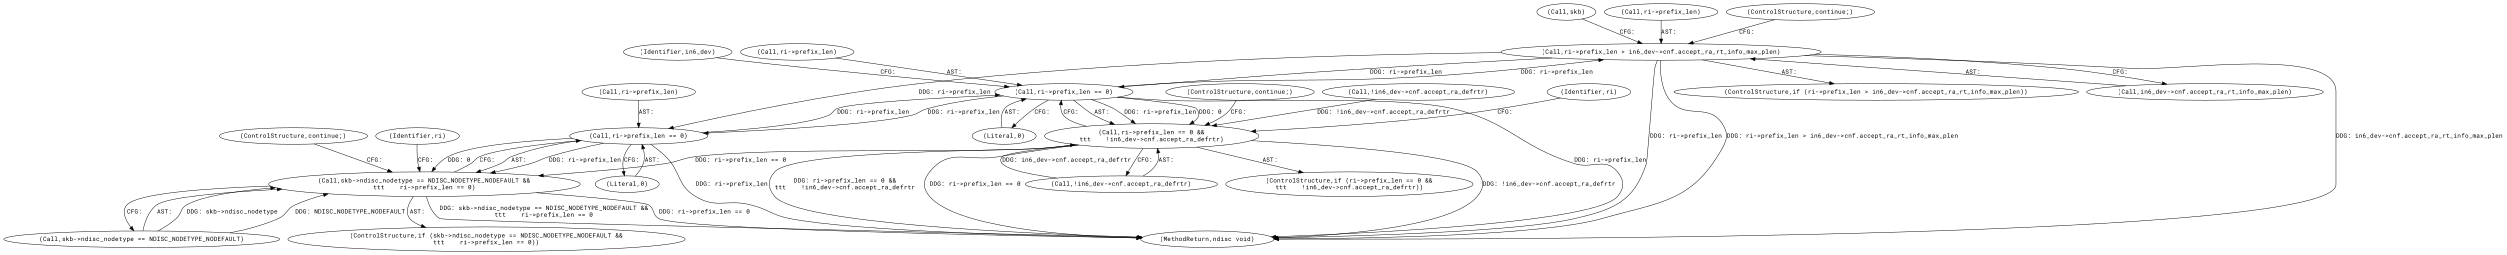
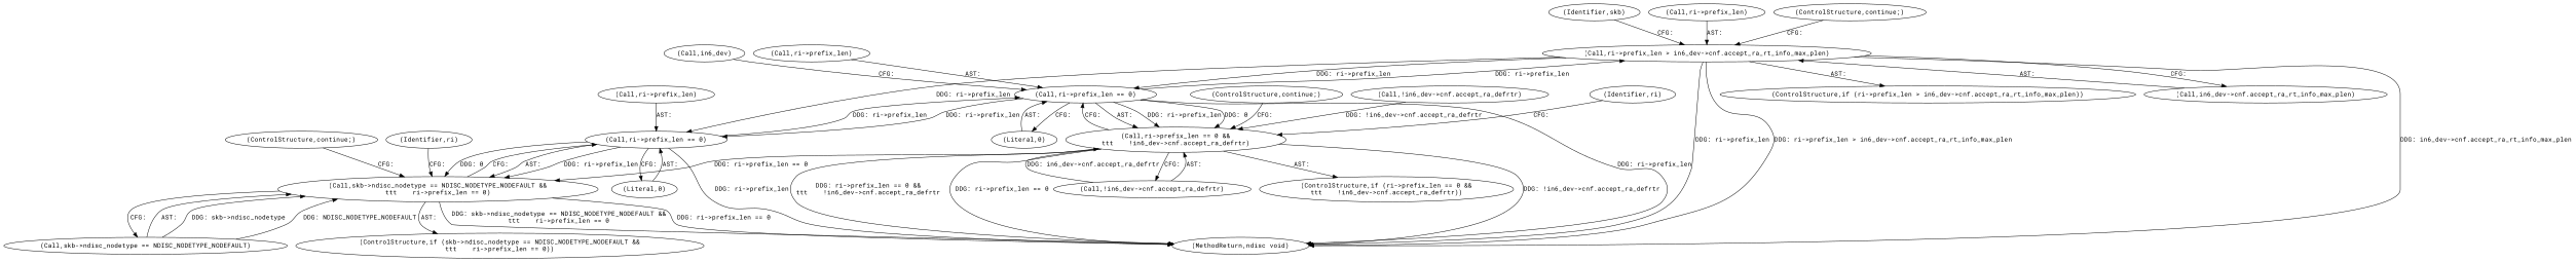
  digraph {
    fontname="Roboto Mono"
    node [fontname="Roboto Mono"]
    edge [fontname="Roboto Mono"]
    n1 [label="(Call,ri->prefix_len > in6_dev->cnf.accept_ra_rt_info_max_plen)"]
    n2 [label="(Call,ri->prefix_len == 0)"]
    n3 [label="(Call,ri->prefix_len == 0)"]
    n4 [label="(MethodReturn,ndisc void)"]
    n5 [label="(ControlStructure,if (ri->prefix_len > in6_dev->cnf.accept_ra_rt_info_max_plen))"]
    n6 [label="(Call,in6_dev->cnf.accept_ra_rt_info_max_plen)"]
    n7 [label="(Call,ri->prefix_len == 0 &&\n\t\t\t    !in6_dev->cnf.accept_ra_defrtr)"]
    n8 [label="(Literal,0)"]
    n9 [label="(Call,skb->ndisc_nodetype == NDISC_NODETYPE_NODEFAULT &&\n\t\t\t    ri->prefix_len == 0)"]
    n10 [label="(Literal,0)"]
    n11 [label="(ControlStructure,if (ri->prefix_len == 0 &&\n\t\t\t    !in6_dev->cnf.accept_ra_defrtr))"]
    n12 [label="(Call,!in6_dev->cnf.accept_ra_defrtr)"]
    n13 [label="(Call,skb->ndisc_nodetype == NDISC_NODETYPE_NODEFAULT)"]
    n14 [label="(ControlStructure,if (skb->ndisc_nodetype == NDISC_NODETYPE_NODEFAULT &&\n\t\t\t    ri->prefix_len == 0))"]
    n15 [label="(ControlStructure,continue;)"]
-   n16 [label="(Call,skb)"]
+   n16 [label="(Identifier,skb)"]
    n17 [label="(ControlStructure,continue;)"]
    n18 [label="(Call,ri->prefix_len)"]
    n19 [label="(Call,ri->prefix_len)"]
    n20 [label="(ControlStructure,continue;)"]
    n21 [label="(Call,!in6_dev->cnf.accept_ra_defrtr)"]
-   n22 [label="(Identifier,in6_dev)"]
+   n22 [label="(Call,in6_dev)"]
    n23 [label="(Identifier,ri)"]
    n24 [label="(Identifier,ri)"]
    n25 [label="(Call,ri->prefix_len)"]
    n1 -> n2 [label="DDG: ri->prefix_len"]
    n1 -> n3 [label="DDG: ri->prefix_len"]
    n1 -> n4 [label="DDG: ri->prefix_len"]
    n1 -> n4 [label="DDG: ri->prefix_len > in6_dev->cnf.accept_ra_rt_info_max_plen"]
    n1 -> n4 [label="DDG: in6_dev->cnf.accept_ra_rt_info_max_plen"]
    n1 -> n5 [label="AST: "]
    n1 -> n6 [label="CFG: "]
    n2 -> n1 [label="DDG: ri->prefix_len"]
    n2 -> n3 [label="DDG: ri->prefix_len"]
    n2 -> n4 [label="DDG: ri->prefix_len"]
    n2 -> n7 [label="AST: "]
    n2 -> n7 [label="DDG: ri->prefix_len"]
    n2 -> n7 [label="DDG: 0"]
    n2 -> n8 [label="CFG: "]
    n3 -> n2 [label="DDG: ri->prefix_len"]
    n3 -> n4 [label="DDG: ri->prefix_len"]
    n3 -> n9 [label="AST: "]
    n3 -> n9 [label="DDG: ri->prefix_len"]
    n3 -> n9 [label="DDG: 0"]
    n3 -> n10 [label="CFG: "]
    n6 -> n1 [label="AST: "]
    n7 -> n2 [label="CFG: "]
    n7 -> n4 [label="DDG: !in6_dev->cnf.accept_ra_defrtr"]
    n7 -> n4 [label="DDG: ri->prefix_len == 0 &&\n\t\t\t    !in6_dev->cnf.accept_ra_defrtr"]
    n7 -> n4 [label="DDG: ri->prefix_len == 0"]
    n7 -> n9 [label="DDG: ri->prefix_len == 0"]
    n7 -> n11 [label="AST: "]
    n7 -> n12 [label="CFG: "]
    n8 -> n2 [label="AST: "]
    n9 -> n3 [label="CFG: "]
    n9 -> n4 [label="DDG: skb->ndisc_nodetype == NDISC_NODETYPE_NODEFAULT &&\n\t\t\t    ri->prefix_len == 0"]
    n9 -> n4 [label="DDG: ri->prefix_len == 0"]
    n9 -> n13 [label="CFG: "]
    n9 -> n14 [label="AST: "]
    n10 -> n3 [label="AST: "]
    n12 -> n7 [label="AST: "]
    n12 -> n7 [label="DDG: in6_dev->cnf.accept_ra_defrtr"]
    n13 -> n9 [label="AST: "]
    n13 -> n9 [label="DDG: skb->ndisc_nodetype"]
    n13 -> n9 [label="DDG: NDISC_NODETYPE_NODEFAULT"]
    n15 -> n7 [label="CFG: "]
    n16 -> n1 [label="CFG: "]
    n17 -> n9 [label="CFG: "]
    n18 -> n2 [label="AST: "]
    n19 -> n1 [label="AST: "]
    n20 -> n1 [label="CFG: "]
    n21 -> n7 [label="DDG: !in6_dev->cnf.accept_ra_defrtr"]
    n22 -> n2 [label="CFG: "]
    n23 -> n7 [label="CFG: "]
    n24 -> n9 [label="CFG: "]
    n25 -> n3 [label="AST: "]
  }
